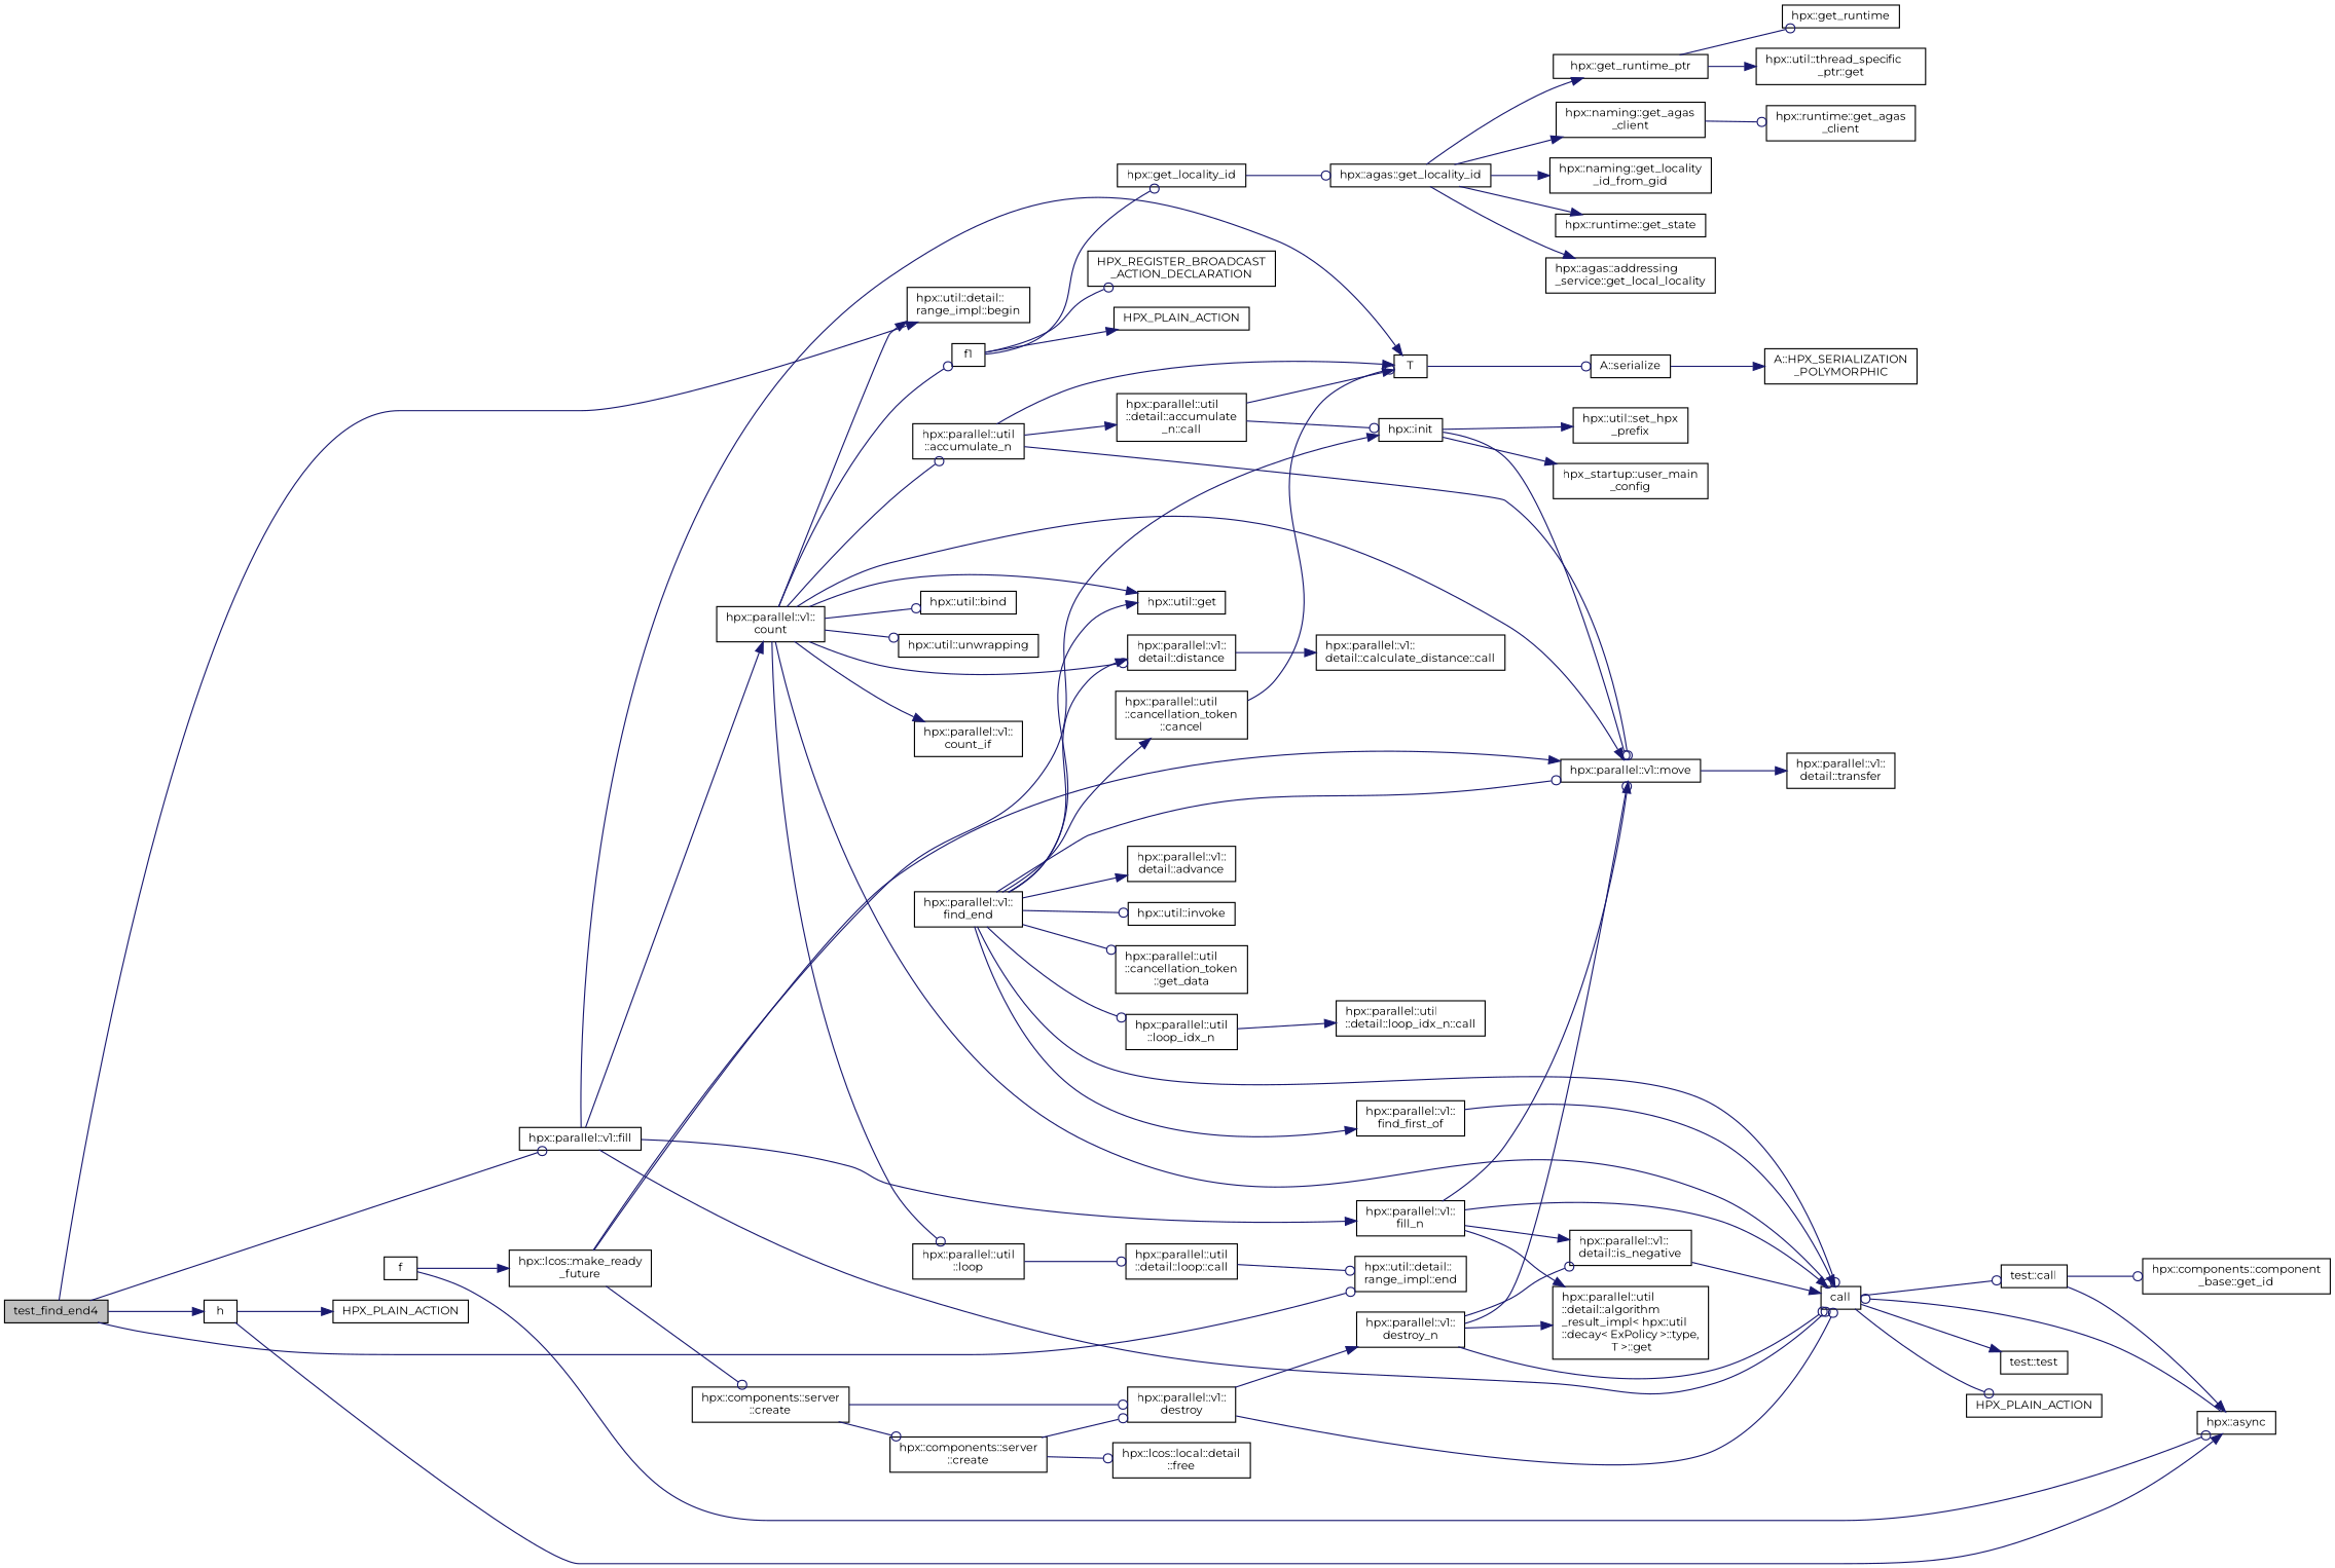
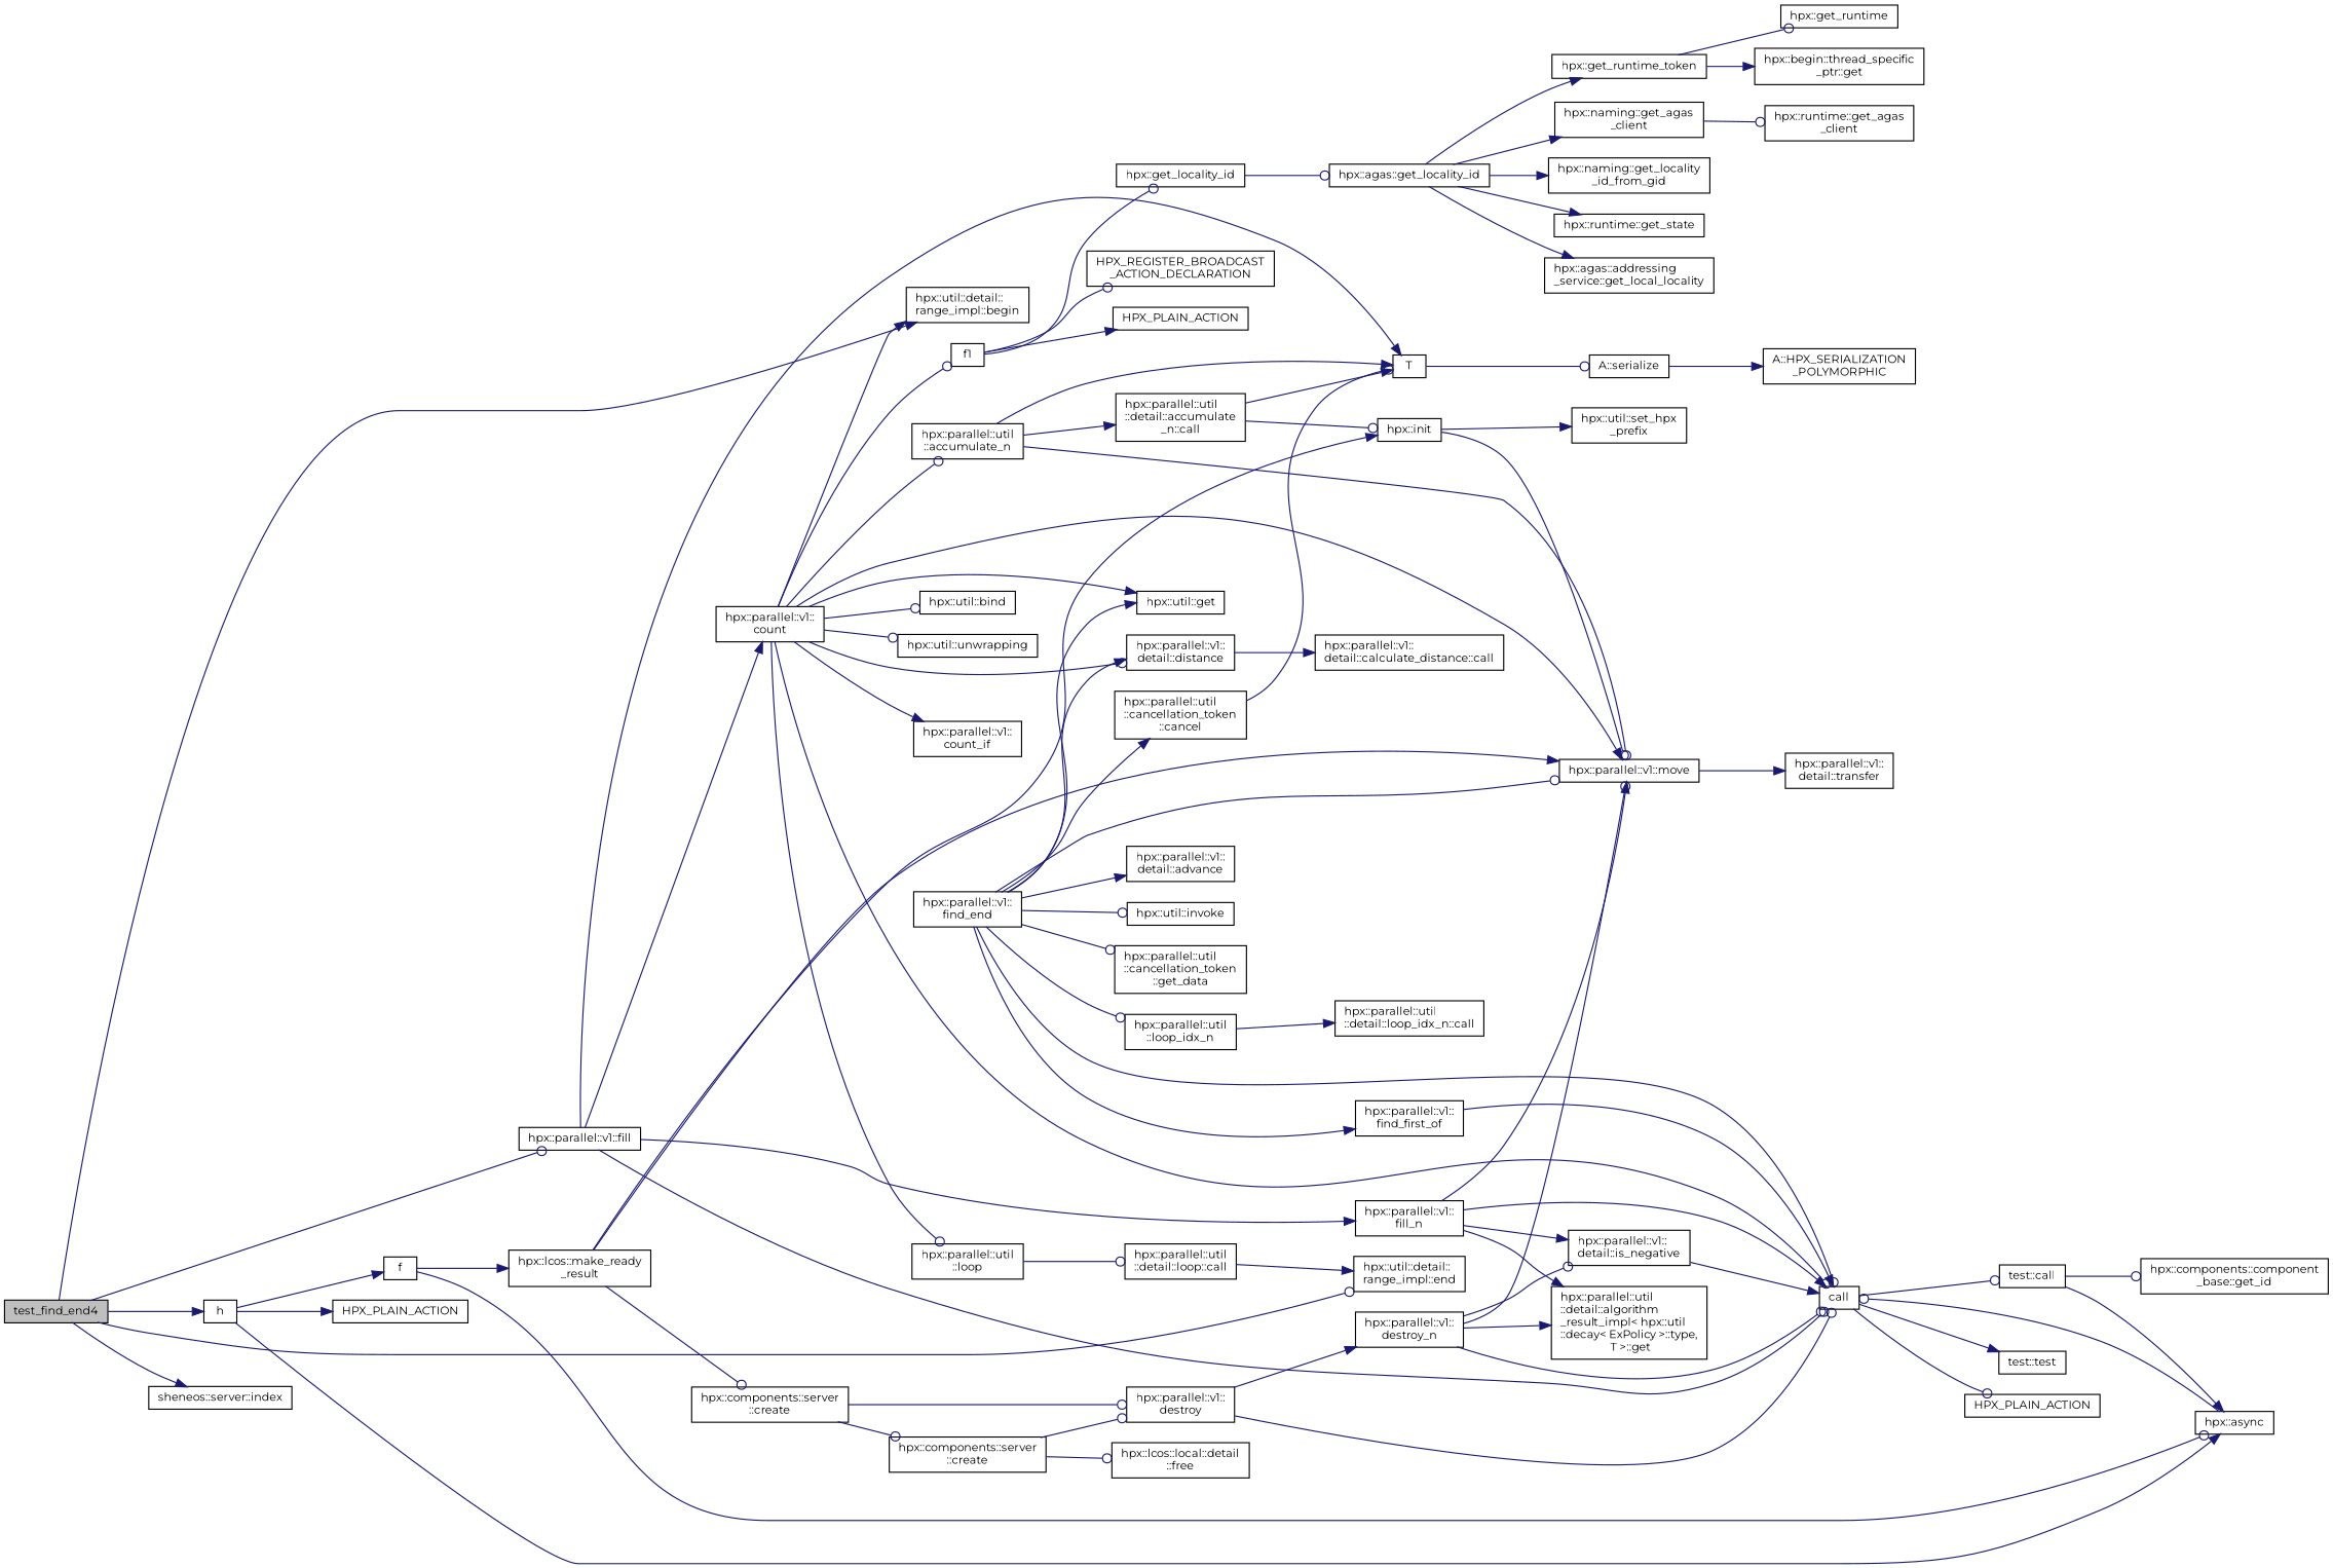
  digraph {
    fontname=Montserrat
    rankdir=LR
    node [color=black fillcolor=white fontname=Montserrat fontsize=10 shape=record style=filled]
    edge [arrowhead=normal color=midnightblue fontname=Montserrat fontsize=10 labelfontname=Helvetica labelfontsize=10 style=solid]
    n1 [fillcolor=grey75 fontcolor=black height=0.2 label=test_find_end4 width=0.4]
    n2 [height=0.2 label="hpx::parallel::v1::fill" width=0.4]
    n3 [height=0.2 label="hpx::util::detail::\lrange_impl::end" width=0.4]
    n4 [height=0.2 label="hpx::util::detail::\lrange_impl::begin" width=0.4]
    n5 [height=0.2 label=h width=0.4]
+   n6 [height=0.2 label="sheneos::server::index" width=0.4]
    n7 [height=0.2 label="hpx::parallel::v1::\lfill_n" width=0.4]
    n8 [height=0.2 label=call width=0.4]
    n9 [height=0.2 label="hpx::parallel::v1::\lcount" width=0.4]
    n10 [height=0.2 label=T width=0.4]
    n11 [height=0.2 label="hpx::async" width=0.4]
    n12 [height=0.2 label=f width=0.4]
    n13 [height=0.2 label=HPX_PLAIN_ACTION width=0.4]
    n14 [height=0.2 label="hpx::parallel::v1::\lfind_end" width=0.4]
    n15 [height=0.2 label="hpx::parallel::v1::move" width=0.4]
    n16 [height=0.2 label="hpx::util::get" width=0.4]
    n17 [height=0.2 label="hpx::parallel::v1::\ldetail::distance" width=0.4]
    n18 [height=0.2 label="hpx::parallel::v1::\lfind_first_of" width=0.4]
    n19 [height=0.2 label="hpx::util::invoke" width=0.4]
    n20 [height=0.2 label="hpx::parallel::util\l::loop_idx_n" width=0.4]
    n21 [height=0.2 label="hpx::parallel::util\l::cancellation_token\l::cancel" width=0.4]
    n22 [height=0.2 label="hpx::parallel::util\l::cancellation_token\l::get_data" width=0.4]
    n23 [height=0.2 label="hpx::parallel::v1::\ldetail::advance" width=0.4]
    n24 [height=0.2 label="hpx::parallel::v1::\ldetail::is_negative" width=0.4]
    n25 [height=0.2 label="hpx::parallel::util\l::detail::algorithm\l_result_impl\< hpx::util\l::decay\< ExPolicy \>::type,\l T \>::get" width=0.4]
    n26 [height=0.2 label="test::test" width=0.4]
    n27 [height=0.2 label=HPX_PLAIN_ACTION width=0.4]
    n28 [height=0.2 label="test::call" width=0.4]
    n29 [height=0.2 label="hpx::parallel::v1::\lcount_if" width=0.4]
    n30 [height=0.2 label=f1 width=0.4]
    n31 [height=0.2 label="hpx::parallel::util\l::loop" width=0.4]
    n32 [height=0.2 label="hpx::util::bind" width=0.4]
    n33 [height=0.2 label="hpx::util::unwrapping" width=0.4]
    n34 [height=0.2 label="hpx::parallel::util\l::accumulate_n" width=0.4]
    n35 [height=0.2 label="A::serialize" width=0.4]
    n36 [height=0.2 label="hpx::parallel::v1::\ldetail::transfer" width=0.4]
    n37 [height=0.2 label="hpx::components::component\l_base::get_id" width=0.4]
    n38 [height=0.2 label="hpx::get_locality_id" width=0.4]
    n39 [height=0.2 label=HPX_PLAIN_ACTION width=0.4]
    n40 [height=0.2 label="HPX_REGISTER_BROADCAST\l_ACTION_DECLARATION" width=0.4]
    n41 [height=0.2 label="hpx::parallel::util\l::detail::loop::call" width=0.4]
    n42 [height=0.2 label="hpx::parallel::v1::\ldetail::calculate_distance::call" width=0.4]
    n43 [height=0.2 label="hpx::parallel::util\l::detail::accumulate\l_n::call" width=0.4]
    n44 [height=0.2 label="hpx::agas::get_locality_id" width=0.4]
-   n45 [height=0.2 label="hpx::get_runtime_ptr" width=0.4]
+   n45 [height=0.2 label="hpx::get_runtime_token" width=0.4]
    n46 [height=0.2 label="hpx::runtime::get_state" width=0.4]
    n47 [height=0.2 label="hpx::naming::get_agas\l_client" width=0.4]
    n48 [height=0.2 label="hpx::agas::addressing\l_service::get_local_locality" width=0.4]
    n49 [height=0.2 label="hpx::naming::get_locality\l_id_from_gid" width=0.4]
-   n50 [height=0.2 label="hpx::util::thread_specific\l_ptr::get" width=0.4]
+   n50 [height=0.2 label="hpx::begin::thread_specific\l_ptr::get" width=0.4]
    n51 [height=0.2 label="hpx::get_runtime" width=0.4]
    n52 [height=0.2 label="hpx::runtime::get_agas\l_client" width=0.4]
    n53 [height=0.2 label="hpx::init" width=0.4]
    n54 [height=0.2 label="hpx::util::set_hpx\l_prefix" width=0.4]
-   n55 [height=0.2 label="hpx_startup::user_main\l_config" width=0.4]
    n56 [height=0.2 label="A::HPX_SERIALIZATION\l_POLYMORPHIC" width=0.4]
-   n57 [height=0.2 label="hpx::lcos::make_ready\l_future" width=0.4]
+   n57 [height=0.2 label="hpx::lcos::make_ready\l_result" width=0.4]
    n58 [height=0.2 label="hpx::components::server\l::create" width=0.4]
    n59 [height=0.2 label="hpx::components::server\l::create" width=0.4]
    n60 [height=0.2 label="hpx::parallel::v1::\ldestroy" width=0.4]
    n61 [height=0.2 label="hpx::lcos::local::detail\l::free" width=0.4]
    n62 [height=0.2 label="hpx::parallel::v1::\ldestroy_n" width=0.4]
    n63 [height=0.2 label="hpx::parallel::util\l::detail::loop_idx_n::call" width=0.4]
    n1 -> n2 [arrowhead=odot]
    n1 -> n3 [arrowhead=odot]
    n1 -> n4
    n1 -> n5
+   n1 -> n6
    n2 -> n7
    n2 -> n8 [arrowhead=odot]
    n2 -> n9
    n2 -> n10
    n5 -> n11
+   n5 -> n12
    n5 -> n13
    n7 -> n8
    n7 -> n15
    n7 -> n24
    n7 -> n25
    n8 -> n26
    n8 -> n27 [arrowhead=odot]
    n8 -> n28 [arrowhead=odot]
    n9 -> n4
    n9 -> n8 [arrowhead=odot]
    n9 -> n15
    n9 -> n16
    n9 -> n17 [arrowhead=odot]
    n9 -> n29
    n9 -> n30 [arrowhead=odot]
    n9 -> n31 [arrowhead=odot]
    n9 -> n32 [arrowhead=odot]
    n9 -> n33 [arrowhead=odot]
    n9 -> n34 [arrowhead=odot]
    n10 -> n35 [arrowhead=odot]
    n11 -> n8 [arrowhead=odot]
    n12 -> n11 [arrowhead=odot]
    n12 -> n57
    n14 -> n8 [arrowhead=odot]
    n14 -> n15 [arrowhead=odot]
    n14 -> n16
    n14 -> n17
    n14 -> n18
    n14 -> n19 [arrowhead=odot]
    n14 -> n20 [arrowhead=odot]
    n14 -> n21
    n14 -> n22 [arrowhead=odot]
    n14 -> n23
    n15 -> n36
    n17 -> n42
    n18 -> n8
    n20 -> n63
    n21 -> n10 [arrowhead=odot]
    n24 -> n8
    n28 -> n11
    n28 -> n37 [arrowhead=odot]
    n30 -> n38 [arrowhead=odot]
    n30 -> n39
    n30 -> n40 [arrowhead=odot]
    n31 -> n41 [arrowhead=odot]
    n34 -> n10
    n34 -> n15 [arrowhead=odot]
    n34 -> n43
    n35 -> n56
    n38 -> n44 [arrowhead=odot]
-   n41 -> n3 [arrowhead=odot]
+   n41 -> n3
    n43 -> n10
    n43 -> n53 [arrowhead=odot]
    n44 -> n45
    n44 -> n46
    n44 -> n47
    n44 -> n48
    n44 -> n49
    n45 -> n50
    n45 -> n51 [arrowhead=odot]
    n47 -> n52 [arrowhead=odot]
    n53 -> n15 [arrowhead=odot]
    n53 -> n54
-   n53 -> n55
    n57 -> n15
    n57 -> n53
    n57 -> n58 [arrowhead=odot]
    n58 -> n59 [arrowhead=odot]
    n58 -> n60 [arrowhead=odot]
    n59 -> n60 [arrowhead=odot]
    n59 -> n61 [arrowhead=odot]
    n60 -> n8 [arrowhead=odot]
    n60 -> n62
    n62 -> n8 [arrowhead=odot]
    n62 -> n15 [arrowhead=odot]
    n62 -> n24 [arrowhead=odot]
    n62 -> n25
  }
